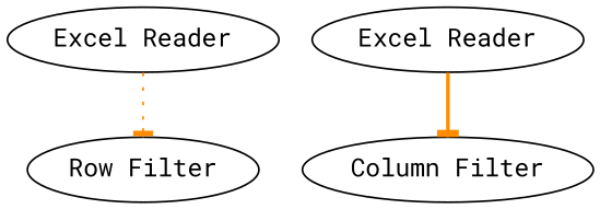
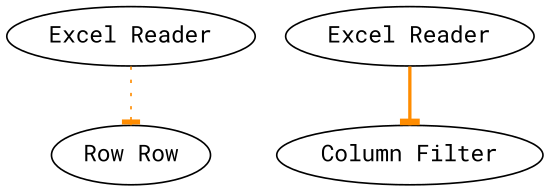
  digraph {
    rankdir=TB
    fontname="Roboto Mono"
    node [fontname="Roboto Mono"]
    edge [color=darkorange arrowhead=tee fontname="Roboto Mono"]
    n1 [label="Excel Reader"]
-   n2 [label="Row Filter"]
+   n2 [label="Row Row"]
    n3 [label="Excel Reader"]
    n4 [label="Column Filter"]
    n1 -> n2 [style=dotted]
    n3 -> n4 [style=bold]
  }
